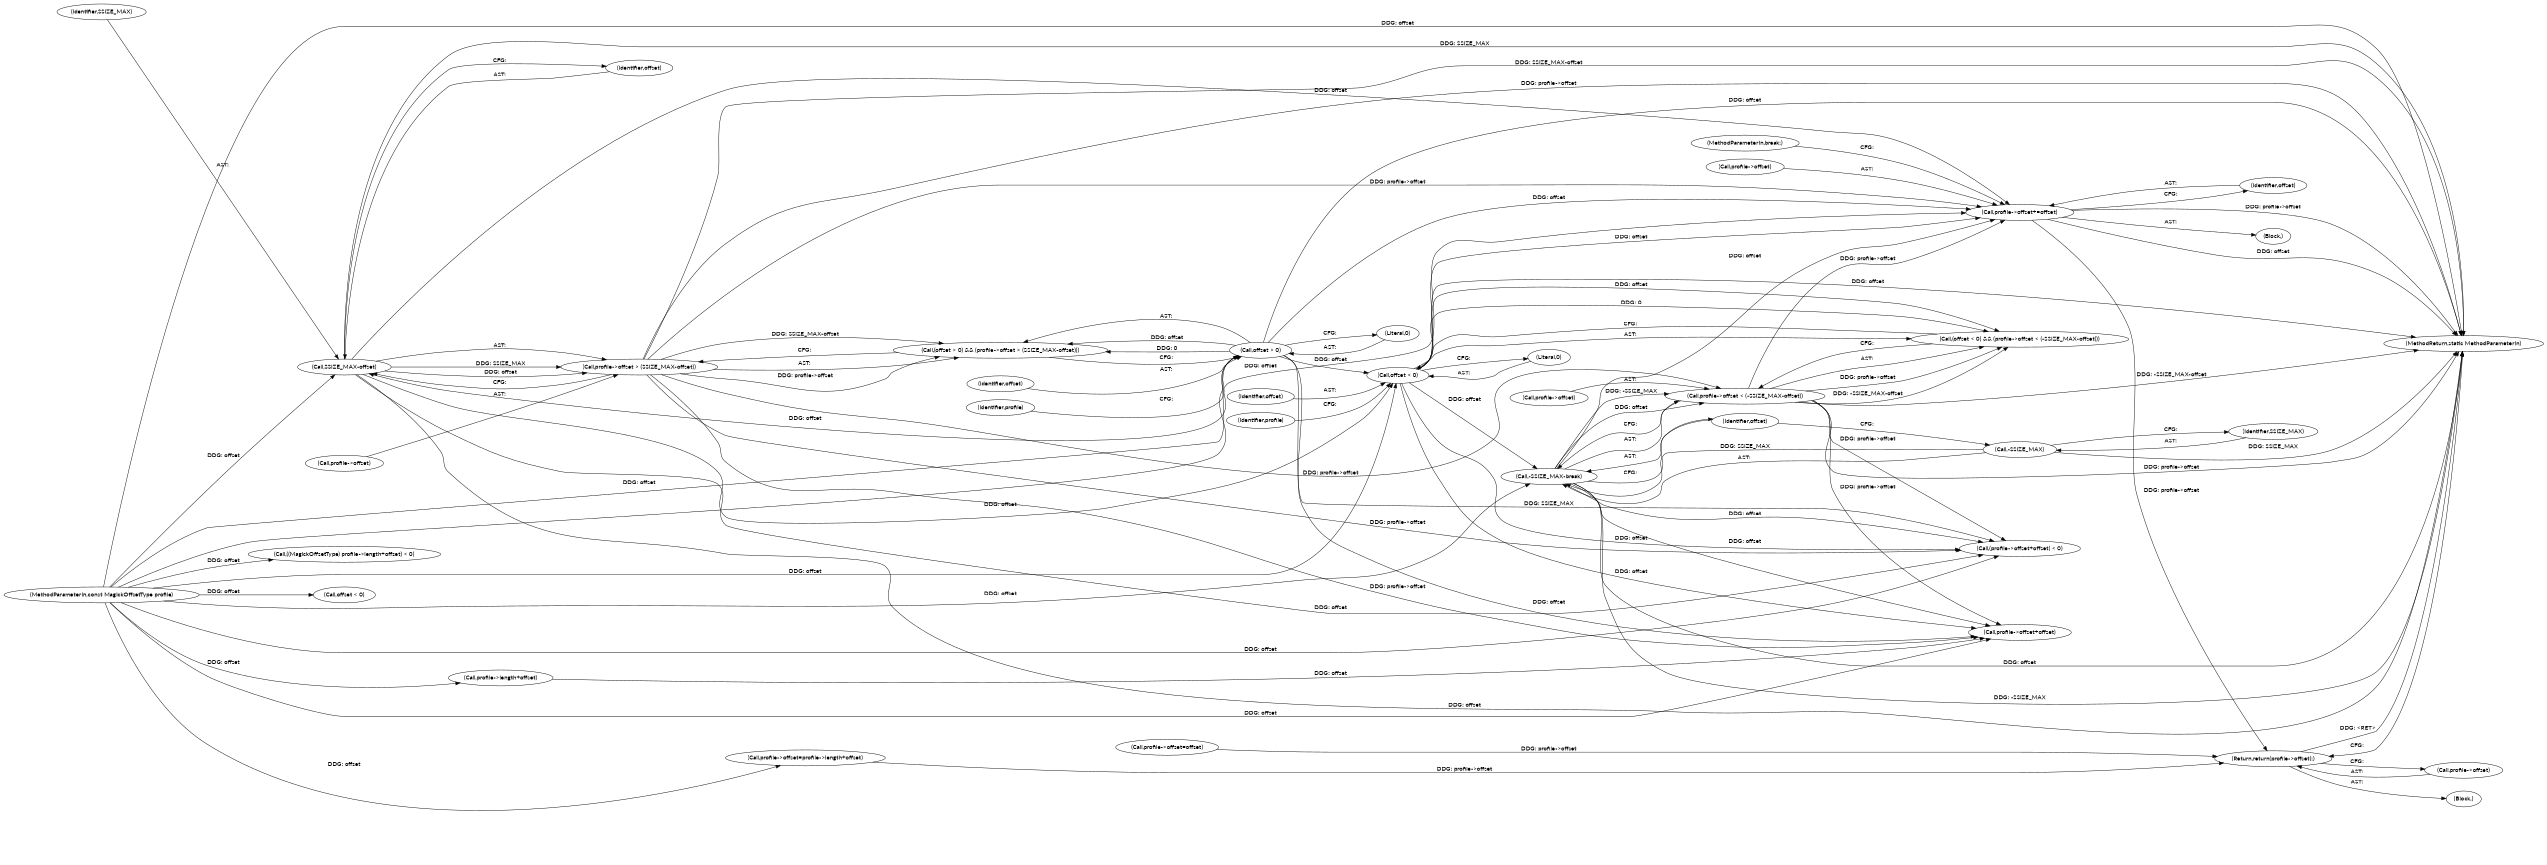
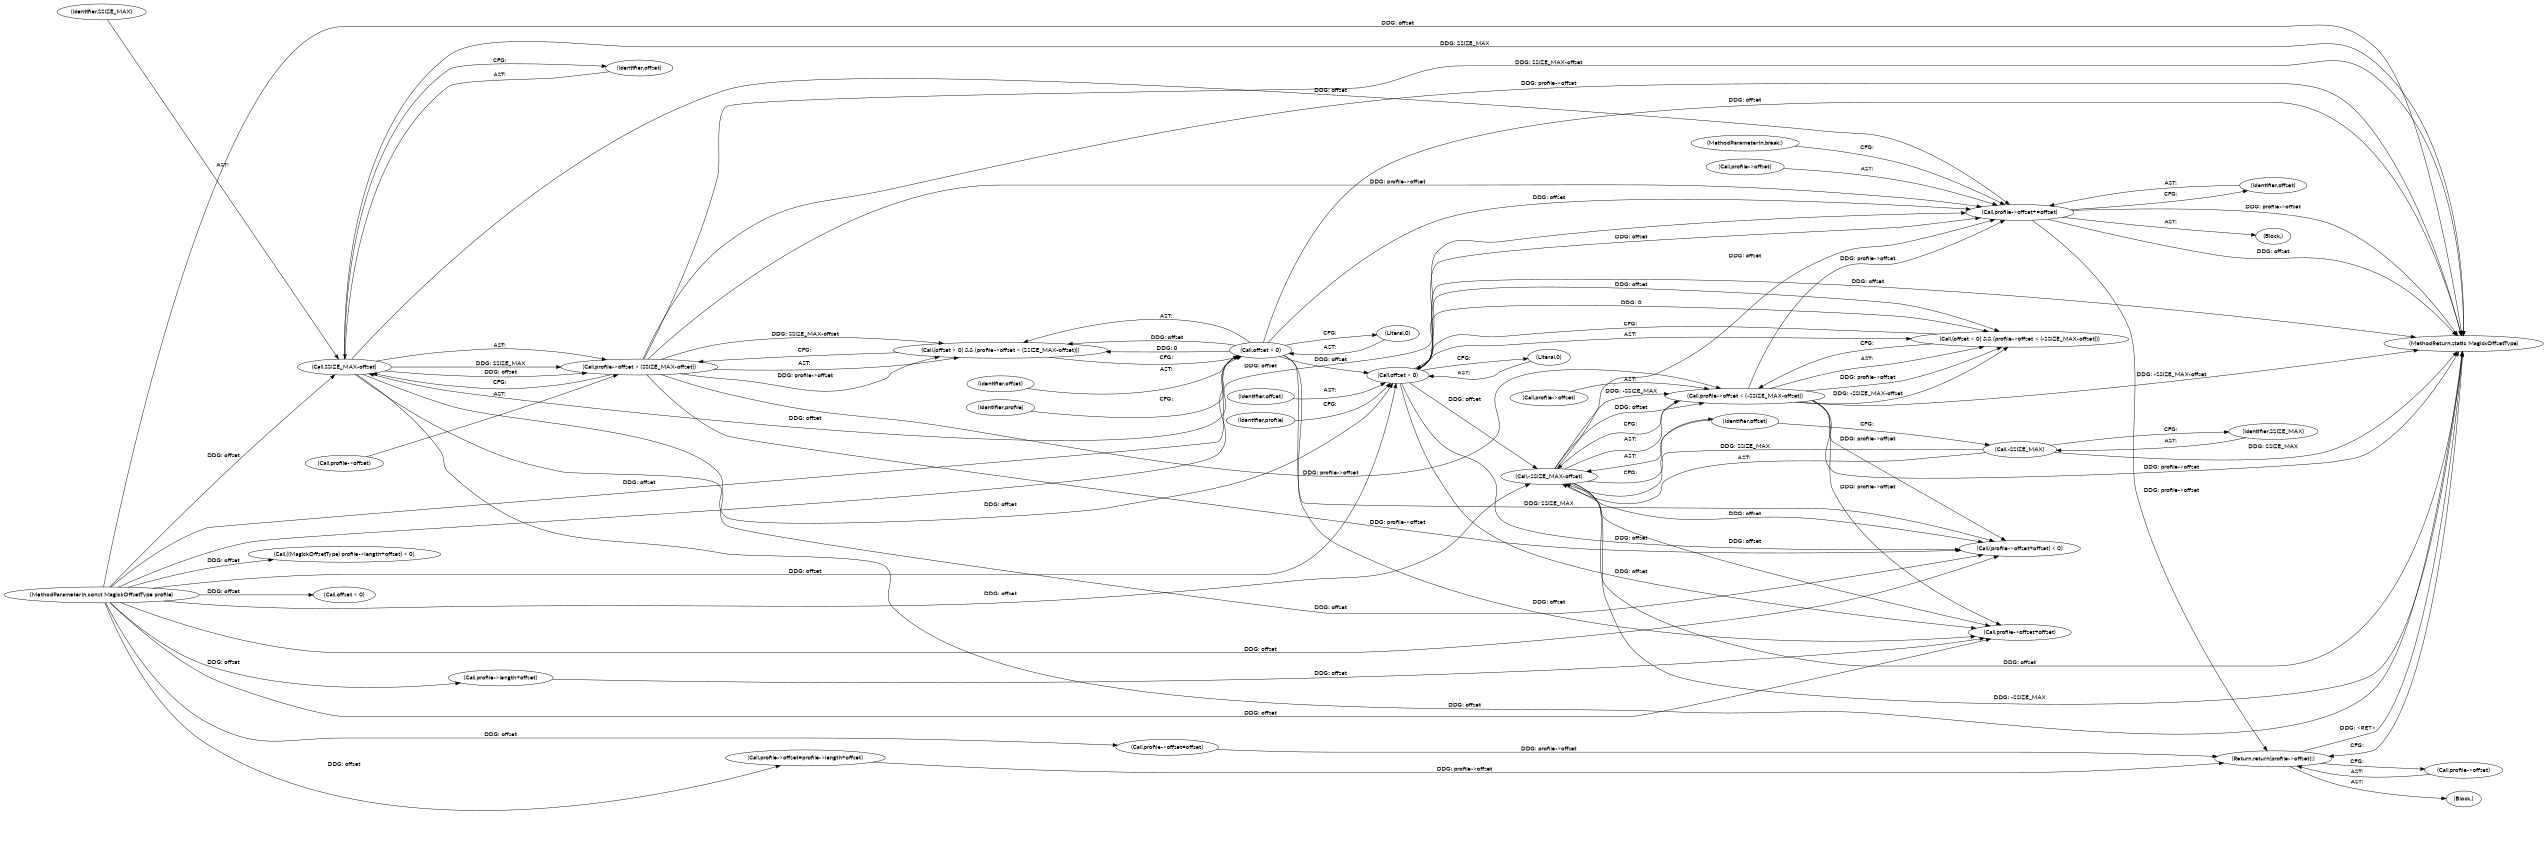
  digraph {
    fontname=Lato
    rankdir=LR
    node [fontname=Lato]
    edge [fontname=Lato]
    n1 [label="(Call,profile->offset+=offset)"]
    n2 [label="(Return,return(profile->offset);)"]
    n3 [label="(Block,)"]
    n4 [label="(Identifier,offset)"]
-   n5 [label="(MethodReturn,static MethodParameterIn)"]
+   n5 [label="(MethodReturn,static MagickOffsetType)"]
    n6 [label="(Block,)"]
    n7 [label="(Call,profile->offset)"]
    n8 [label="(MethodParameterIn,const MagickOffsetType profile)"]
    n9 [label="(Call,SSIZE_MAX-offset)"]
    n10 [label="(Call,offset > 0)"]
-   n11 [label="(Call,-SSIZE_MAX-break)"]
+   n11 [label="(Call,-SSIZE_MAX-offset)"]
    n12 [label="(Call,offset < 0)"]
    n13 [label="(Call,profile->length+offset)"]
    n14 [label="(Call,profile->offset+offset)"]
    n15 [label="(Call,profile->offset=profile->length+offset)"]
    n16 [label="(Call,(profile->offset+offset) < 0)"]
    n17 [label="(Call,((MagickOffsetType) profile->length+offset) < 0)"]
    n18 [label="(Call,profile->offset=offset)"]
    n19 [label="(Call,offset < 0)"]
    n20 [label="(Call,profile->offset > (SSIZE_MAX-offset))"]
    n21 [label="(Identifier,offset)"]
    n22 [label="(Call,(offset > 0) && (profile->offset > (SSIZE_MAX-offset)))"]
    n23 [label="(Literal,0)"]
    n24 [label="(Call,profile->offset < (-SSIZE_MAX-offset))"]
    n25 [label="(Identifier,offset)"]
    n26 [label="(Literal,0)"]
    n27 [label="(Call,(offset < 0) && (profile->offset < (-SSIZE_MAX-offset)))"]
    n28 [label="(Call,-SSIZE_MAX)"]
    n29 [label="(Identifier,SSIZE_MAX)"]
    n30 [label="(Identifier,SSIZE_MAX)"]
    n31 [label="(Identifier,offset)"]
    n32 [label="(Call,profile->offset)"]
    n33 [label="(MethodParameterIn,break;)"]
    n34 [label="(Call,profile->offset)"]
    n35 [label="(Identifier,profile)"]
    n36 [label="(Call,profile->offset)"]
    n37 [label="(Identifier,profile)"]
    n38 [label="(Identifier,offset)"]
    n1 -> n2 [label="DDG: profile->offset"]
    n1 -> n3 [label="AST: "]
    n1 -> n4 [label="CFG: "]
    n1 -> n5 [label="DDG: offset"]
    n1 -> n5 [label="DDG: profile->offset"]
    n2 -> n5 [label="DDG: <RET>"]
    n2 -> n6 [label="AST: "]
    n2 -> n7 [label="CFG: "]
    n4 -> n1 [label="AST: "]
    n5 -> n2 [label="CFG: "]
    n7 -> n2 [label="AST: "]
    n8 -> n1 [label="DDG: offset"]
    n8 -> n5 [label="DDG: offset"]
    n8 -> n9 [label="DDG: offset"]
    n8 -> n10 [label="DDG: offset"]
    n8 -> n11 [label="DDG: offset"]
    n8 -> n12 [label="DDG: offset"]
    n8 -> n13 [label="DDG: offset"]
    n8 -> n14 [label="DDG: offset"]
    n8 -> n15 [label="DDG: offset"]
    n8 -> n16 [label="DDG: offset"]
    n8 -> n17 [label="DDG: offset"]
+   n8 -> n18 [label="DDG: offset"]
    n8 -> n19 [label="DDG: offset"]
    n9 -> n1 [label="DDG: offset"]
    n9 -> n5 [label="DDG: offset"]
    n9 -> n5 [label="DDG: SSIZE_MAX"]
    n9 -> n12 [label="DDG: offset"]
    n9 -> n16 [label="DDG: offset"]
    n9 -> n20 [label="AST: "]
    n9 -> n20 [label="DDG: SSIZE_MAX"]
    n9 -> n20 [label="DDG: offset"]
    n9 -> n21 [label="CFG: "]
    n10 -> n1 [label="DDG: offset"]
    n10 -> n5 [label="DDG: offset"]
    n10 -> n9 [label="DDG: offset"]
    n10 -> n12 [label="DDG: offset"]
    n10 -> n14 [label="DDG: offset"]
    n10 -> n16 [label="DDG: SSIZE_MAX"]
    n10 -> n22 [label="AST: "]
    n10 -> n22 [label="DDG: offset"]
    n10 -> n22 [label="DDG: 0"]
    n10 -> n23 [label="CFG: "]
    n11 -> n1 [label="DDG: offset"]
    n11 -> n5 [label="DDG: -SSIZE_MAX"]
    n11 -> n5 [label="DDG: offset"]
    n11 -> n14 [label="DDG: offset"]
    n11 -> n16 [label="DDG: offset"]
    n11 -> n24 [label="AST: "]
    n11 -> n24 [label="DDG: -SSIZE_MAX"]
    n11 -> n24 [label="DDG: offset"]
    n11 -> n25 [label="CFG: "]
    n12 -> n1 [label="DDG: offset"]
    n12 -> n5 [label="DDG: offset"]
    n12 -> n11 [label="DDG: offset"]
    n12 -> n14 [label="DDG: offset"]
    n12 -> n16 [label="DDG: offset"]
    n12 -> n26 [label="CFG: "]
    n12 -> n27 [label="AST: "]
    n12 -> n27 [label="DDG: offset"]
    n12 -> n27 [label="DDG: 0"]
    n13 -> n14 [label="DDG: offset"]
    n15 -> n2 [label="DDG: profile->offset"]
    n18 -> n2 [label="DDG: profile->offset"]
    n20 -> n1 [label="DDG: profile->offset"]
    n20 -> n5 [label="DDG: SSIZE_MAX-offset"]
    n20 -> n5 [label="DDG: profile->offset"]
    n20 -> n9 [label="CFG: "]
-   n20 -> n14 [label="DDG: profile->offset"]
    n20 -> n16 [label="DDG: profile->offset"]
    n20 -> n22 [label="AST: "]
    n20 -> n22 [label="DDG: profile->offset"]
    n20 -> n22 [label="DDG: SSIZE_MAX-offset"]
    n20 -> n24 [label="DDG: profile->offset"]
    n21 -> n9 [label="AST: "]
    n22 -> n10 [label="CFG: "]
    n22 -> n20 [label="CFG: "]
    n23 -> n10 [label="AST: "]
    n24 -> n1 [label="DDG: profile->offset"]
    n24 -> n5 [label="DDG: -SSIZE_MAX-offset"]
    n24 -> n5 [label="DDG: profile->offset"]
    n24 -> n11 [label="CFG: "]
    n24 -> n14 [label="DDG: profile->offset"]
    n24 -> n16 [label="DDG: profile->offset"]
    n24 -> n27 [label="AST: "]
    n24 -> n27 [label="DDG: profile->offset"]
    n24 -> n27 [label="DDG: -SSIZE_MAX-offset"]
    n25 -> n11 [label="AST: "]
    n25 -> n28 [label="CFG: "]
    n26 -> n12 [label="AST: "]
    n27 -> n12 [label="CFG: "]
    n27 -> n24 [label="CFG: "]
    n28 -> n5 [label="DDG: SSIZE_MAX"]
    n28 -> n11 [label="AST: "]
    n28 -> n11 [label="DDG: SSIZE_MAX"]
    n28 -> n29 [label="CFG: "]
    n29 -> n28 [label="AST: "]
    n30 -> n9 [label="AST: "]
    n31 -> n10 [label="AST: "]
    n32 -> n24 [label="AST: "]
    n33 -> n1 [label="CFG: "]
    n34 -> n1 [label="AST: "]
    n35 -> n10 [label="CFG: "]
    n36 -> n20 [label="AST: "]
    n37 -> n12 [label="CFG: "]
    n38 -> n12 [label="AST: "]
  }
